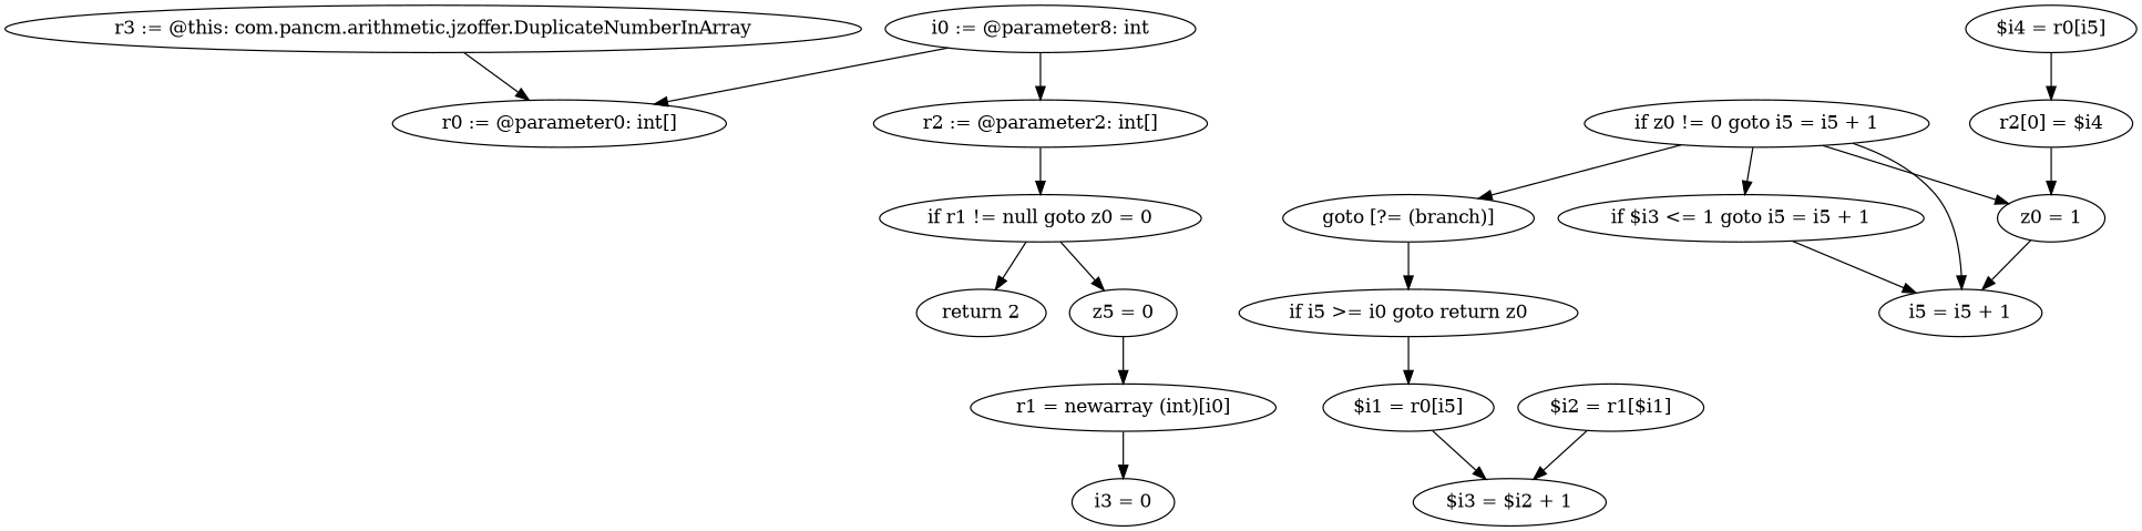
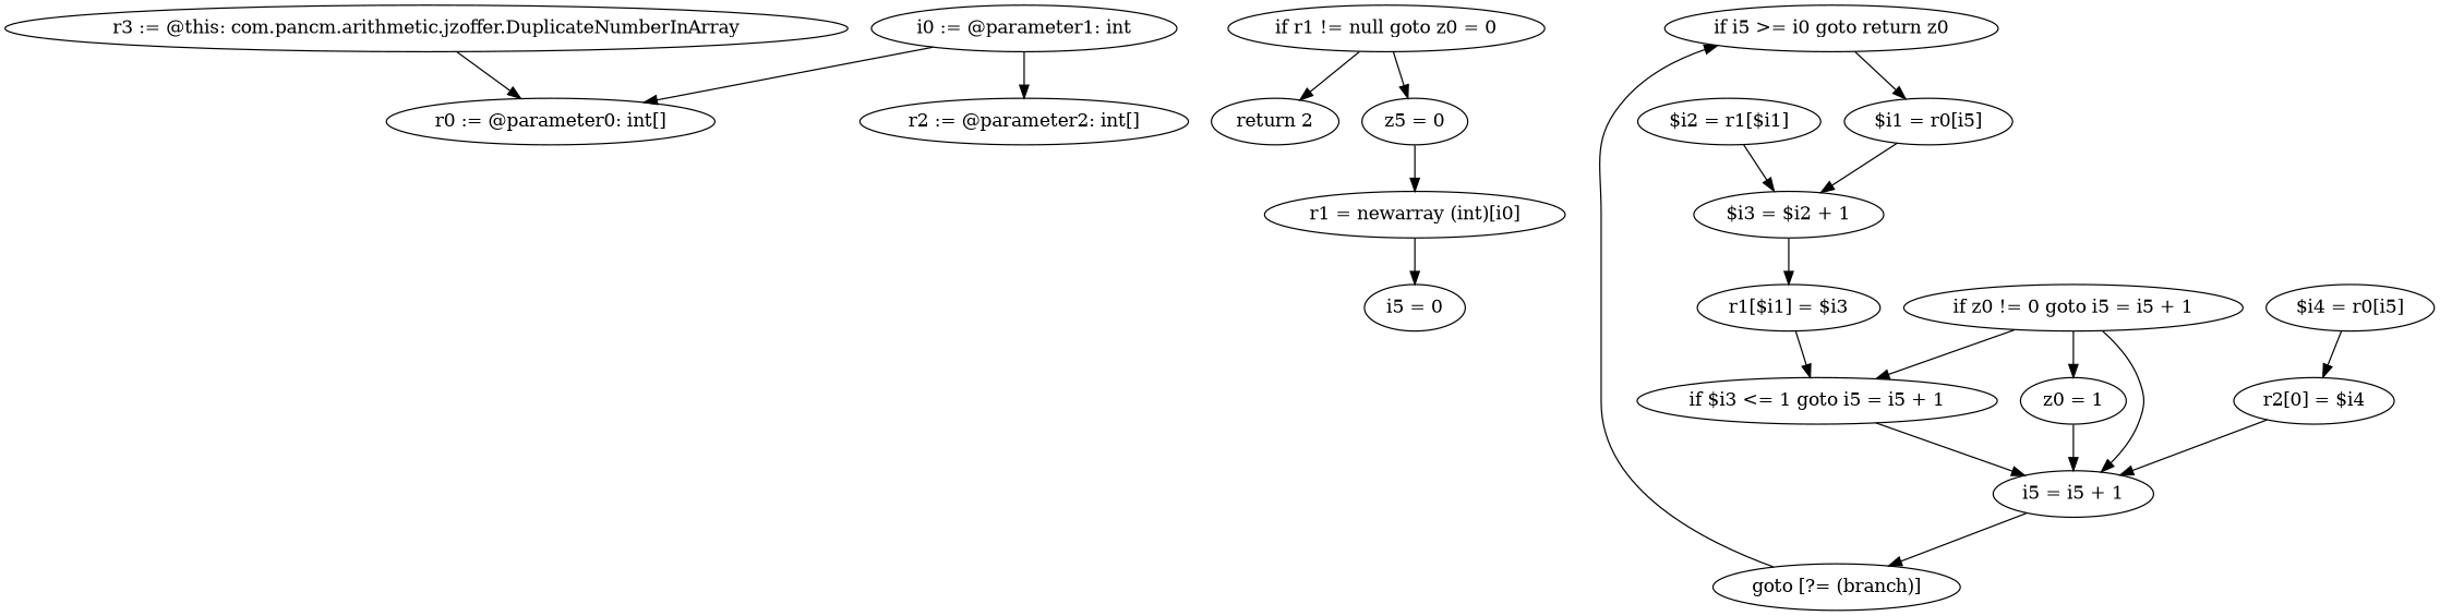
  digraph {
    "r3 := @this: com.pancm.arithmetic.jzoffer.DuplicateNumberInArray"
    "r0 := @parameter0: int[]"
-   "i0 := @parameter1: int" [label="i0 := @parameter8: int"]
+   "i0 := @parameter1: int"
    "r2 := @parameter2: int[]"
    n5 [label="if r1 != null goto z0 = 0"]
    n6 [label="return 2"]
    n7 [label="z5 = 0"]
    "r1 = newarray (int)[i0]"
-   "i5 = 0" [label="i3 = 0"]
+   "i5 = 0"
    "if i5 >= i0 goto return z0"
    "$i1 = r0[i5]"
    "$i3 = $i2 + 1"
    "$i2 = r1[$i1]"
+   "r1[$i1] = $i3"
    "if $i3 <= 1 goto i5 = i5 + 1"
    "i5 = i5 + 1"
    "if z0 != 0 goto i5 = i5 + 1"
    "z0 = 1"
    "goto [?= (branch)]"
    "$i4 = r0[i5]"
    "r2[0] = $i4"
    "r3 := @this: com.pancm.arithmetic.jzoffer.DuplicateNumberInArray" -> "r0 := @parameter0: int[]"
    "i0 := @parameter1: int" -> "r0 := @parameter0: int[]"
    "i0 := @parameter1: int" -> "r2 := @parameter2: int[]"
-   "r2 := @parameter2: int[]" -> n5
    n5 -> n6
    n5 -> n7
    n7 -> "r1 = newarray (int)[i0]"
    "r1 = newarray (int)[i0]" -> "i5 = 0"
    "if i5 >= i0 goto return z0" -> "$i1 = r0[i5]"
    "$i1 = r0[i5]" -> "$i3 = $i2 + 1"
+   "$i3 = $i2 + 1" -> "r1[$i1] = $i3"
    "$i2 = r1[$i1]" -> "$i3 = $i2 + 1"
+   "r1[$i1] = $i3" -> "if $i3 <= 1 goto i5 = i5 + 1"
    "if $i3 <= 1 goto i5 = i5 + 1" -> "i5 = i5 + 1"
-   "if z0 != 0 goto i5 = i5 + 1" -> "goto [?= (branch)]"
+   "i5 = i5 + 1" -> "goto [?= (branch)]"
    "if z0 != 0 goto i5 = i5 + 1" -> "if $i3 <= 1 goto i5 = i5 + 1"
    "if z0 != 0 goto i5 = i5 + 1" -> "i5 = i5 + 1"
    "if z0 != 0 goto i5 = i5 + 1" -> "z0 = 1"
    "z0 = 1" -> "i5 = i5 + 1"
    "goto [?= (branch)]" -> "if i5 >= i0 goto return z0"
    "$i4 = r0[i5]" -> "r2[0] = $i4"
-   "r2[0] = $i4" -> "z0 = 1"
+   "r2[0] = $i4" -> "i5 = i5 + 1"
  }
